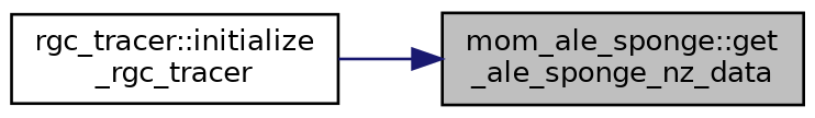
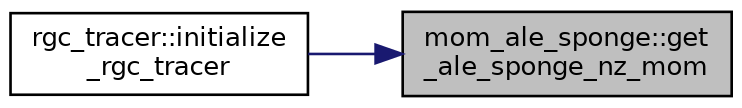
  digraph {
    rankdir=RL
    node [color=black fontname=Helvetica fontsize=10 shape=record style=filled]
-   n1 [fillcolor=grey75 fontcolor=black height=0.2 label="mom_ale_sponge::get\l_ale_sponge_nz_data" width=0.4]
+   n1 [fillcolor=grey75 fontcolor=black height=0.2 label="mom_ale_sponge::get\l_ale_sponge_nz_mom" width=0.4]
    n2 [fillcolor=white height=0.2 label="rgc_tracer::initialize\l_rgc_tracer" width=0.4]
    n1 -> n2 [color=midnightblue dir=back fontname=Helvetica fontsize=10 labelfontname=Helvetica labelfontsize=10 style=solid]
  }
